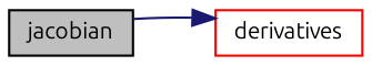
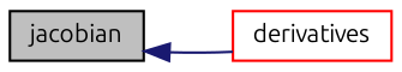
  digraph {
    rankdir=LR
    fontname=Ubuntu
    node [fontname=Ubuntu fontsize=10 shape=record]
    n1 [color=black fillcolor=grey75 fontcolor=black height=0.2 label=jacobian style=filled width=0.4]
    n2 [color=red height=0.2 label=derivatives width=0.4]
-   n2 -> n1 [color=midnightblue dir=back fontname=Ubuntu fontsize=10 labelfontname=Helvetica labelfontsize=10 style=solid]
+   n1 -> n2 [color=midnightblue dir=back fontname=Ubuntu fontsize=10 labelfontname=Helvetica labelfontsize=10 style=solid]
  }
